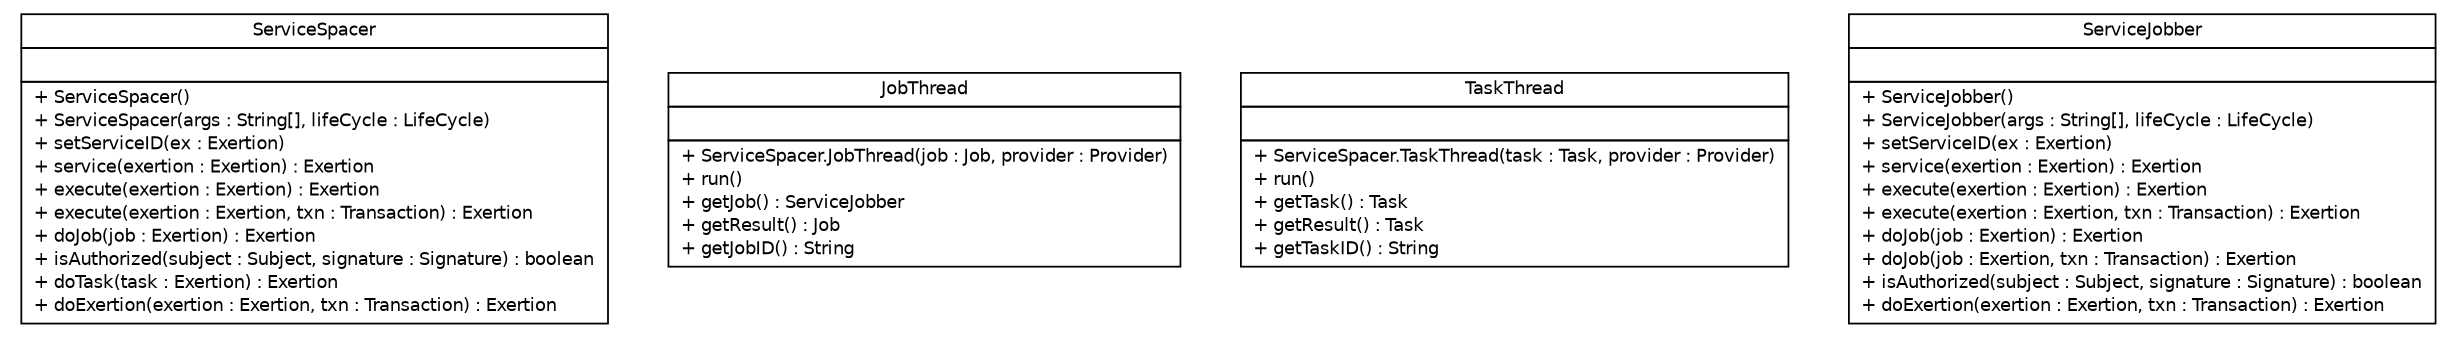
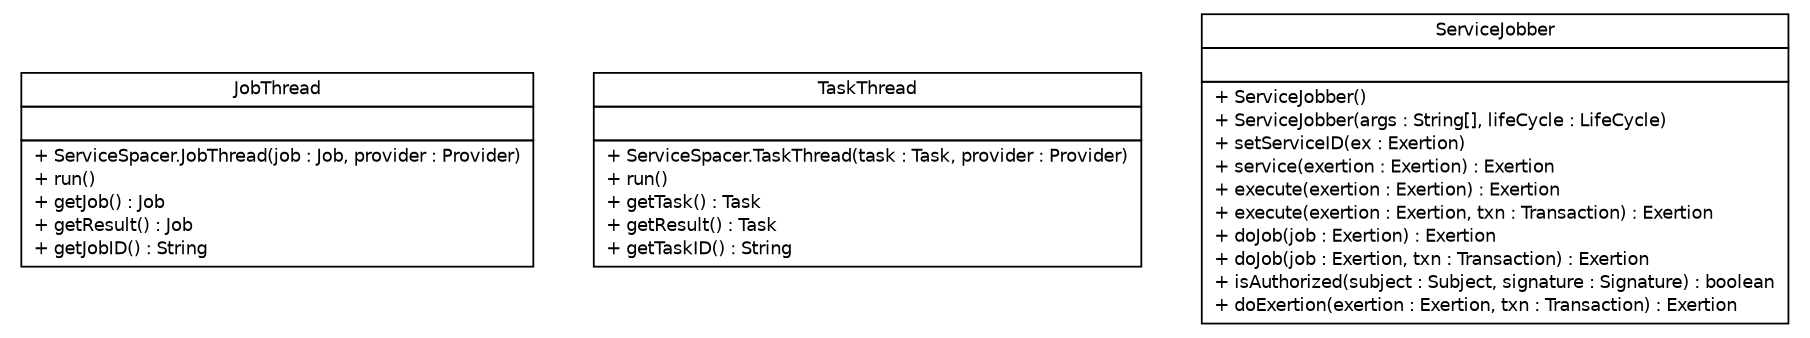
  digraph {
    nodesep=0.25
    ranksep=0.5
    node [fontcolor=black fontname=Helvetica fontsize=10.0 shape=plaintext]
-   n1 [label=<<table title="sorcer.core.provider.jobber.ServiceSpacer" border="0" cellborder="1" cellspacing="0" cellpadding="2" port="p" href="./ServiceSpacer.html"> 		<tr><td><table border="0" cellspacing="0" cellpadding="1"> <tr><td align="center" balign="center"> ServiceSpacer </td></tr> 		</table></td></tr> 		<tr><td><table border="0" cellspacing="0" cellpadding="1"> <tr><td align="left" balign="left">  </td></tr> 		</table></td></tr> 		<tr><td><table border="0" cellspacing="0" cellpadding="1"> <tr><td align="left" balign="left"> + ServiceSpacer() </td></tr> <tr><td align="left" balign="left"> + ServiceSpacer(args : String[], lifeCycle : LifeCycle) </td></tr> <tr><td align="left" balign="left"> + setServiceID(ex : Exertion) </td></tr> <tr><td align="left" balign="left"> + service(exertion : Exertion) : Exertion </td></tr> <tr><td align="left" balign="left"> + execute(exertion : Exertion) : Exertion </td></tr> <tr><td align="left" balign="left"> + execute(exertion : Exertion, txn : Transaction) : Exertion </td></tr> <tr><td align="left" balign="left"> + doJob(job : Exertion) : Exertion </td></tr> <tr><td align="left" balign="left"> + isAuthorized(subject : Subject, signature : Signature) : boolean </td></tr> <tr><td align="left" balign="left"> + doTask(task : Exertion) : Exertion </td></tr> <tr><td align="left" balign="left"> + doExertion(exertion : Exertion, txn : Transaction) : Exertion </td></tr> 		</table></td></tr> 		</table>>]
-   n2 [label=<<table title="sorcer.core.provider.jobber.ServiceSpacer.JobThread" border="0" cellborder="1" cellspacing="0" cellpadding="2" port="p" href="./ServiceSpacer.JobThread.html"> 		<tr><td><table border="0" cellspacing="0" cellpadding="1"> <tr><td align="center" balign="center"> JobThread </td></tr> 		</table></td></tr> 		<tr><td><table border="0" cellspacing="0" cellpadding="1"> <tr><td align="left" balign="left">  </td></tr> 		</table></td></tr> 		<tr><td><table border="0" cellspacing="0" cellpadding="1"> <tr><td align="left" balign="left"> + ServiceSpacer.JobThread(job : Job, provider : Provider) </td></tr> <tr><td align="left" balign="left"> + run() </td></tr> <tr><td align="left" balign="left"> + getJob() : ServiceJobber </td></tr> <tr><td align="left" balign="left"> + getResult() : Job </td></tr> <tr><td align="left" balign="left"> + getJobID() : String </td></tr> 		</table></td></tr> 		</table>>]
+   n2 [label=<<table title="sorcer.core.provider.jobber.ServiceSpacer.JobThread" border="0" cellborder="1" cellspacing="0" cellpadding="2" port="p" href="./ServiceSpacer.JobThread.html"> 		<tr><td><table border="0" cellspacing="0" cellpadding="1"> <tr><td align="center" balign="center"> JobThread </td></tr> 		</table></td></tr> 		<tr><td><table border="0" cellspacing="0" cellpadding="1"> <tr><td align="left" balign="left">  </td></tr> 		</table></td></tr> 		<tr><td><table border="0" cellspacing="0" cellpadding="1"> <tr><td align="left" balign="left"> + ServiceSpacer.JobThread(job : Job, provider : Provider) </td></tr> <tr><td align="left" balign="left"> + run() </td></tr> <tr><td align="left" balign="left"> + getJob() : Job </td></tr> <tr><td align="left" balign="left"> + getResult() : Job </td></tr> <tr><td align="left" balign="left"> + getJobID() : String </td></tr> 		</table></td></tr> 		</table>>]
    n3 [label=<<table title="sorcer.core.provider.jobber.ServiceSpacer.TaskThread" border="0" cellborder="1" cellspacing="0" cellpadding="2" port="p" href="./ServiceSpacer.TaskThread.html"> 		<tr><td><table border="0" cellspacing="0" cellpadding="1"> <tr><td align="center" balign="center"> TaskThread </td></tr> 		</table></td></tr> 		<tr><td><table border="0" cellspacing="0" cellpadding="1"> <tr><td align="left" balign="left">  </td></tr> 		</table></td></tr> 		<tr><td><table border="0" cellspacing="0" cellpadding="1"> <tr><td align="left" balign="left"> + ServiceSpacer.TaskThread(task : Task, provider : Provider) </td></tr> <tr><td align="left" balign="left"> + run() </td></tr> <tr><td align="left" balign="left"> + getTask() : Task </td></tr> <tr><td align="left" balign="left"> + getResult() : Task </td></tr> <tr><td align="left" balign="left"> + getTaskID() : String </td></tr> 		</table></td></tr> 		</table>>]
    n4 [label=<<table title="sorcer.core.provider.jobber.ServiceJobber" border="0" cellborder="1" cellspacing="0" cellpadding="2" port="p" href="./ServiceJobber.html"> 		<tr><td><table border="0" cellspacing="0" cellpadding="1"> <tr><td align="center" balign="center"> ServiceJobber </td></tr> 		</table></td></tr> 		<tr><td><table border="0" cellspacing="0" cellpadding="1"> <tr><td align="left" balign="left">  </td></tr> 		</table></td></tr> 		<tr><td><table border="0" cellspacing="0" cellpadding="1"> <tr><td align="left" balign="left"> + ServiceJobber() </td></tr> <tr><td align="left" balign="left"> + ServiceJobber(args : String[], lifeCycle : LifeCycle) </td></tr> <tr><td align="left" balign="left"> + setServiceID(ex : Exertion) </td></tr> <tr><td align="left" balign="left"> + service(exertion : Exertion) : Exertion </td></tr> <tr><td align="left" balign="left"> + execute(exertion : Exertion) : Exertion </td></tr> <tr><td align="left" balign="left"> + execute(exertion : Exertion, txn : Transaction) : Exertion </td></tr> <tr><td align="left" balign="left"> + doJob(job : Exertion) : Exertion </td></tr> <tr><td align="left" balign="left"> + doJob(job : Exertion, txn : Transaction) : Exertion </td></tr> <tr><td align="left" balign="left"> + isAuthorized(subject : Subject, signature : Signature) : boolean </td></tr> <tr><td align="left" balign="left"> + doExertion(exertion : Exertion, txn : Transaction) : Exertion </td></tr> 		</table></td></tr> 		</table>>]
  }
